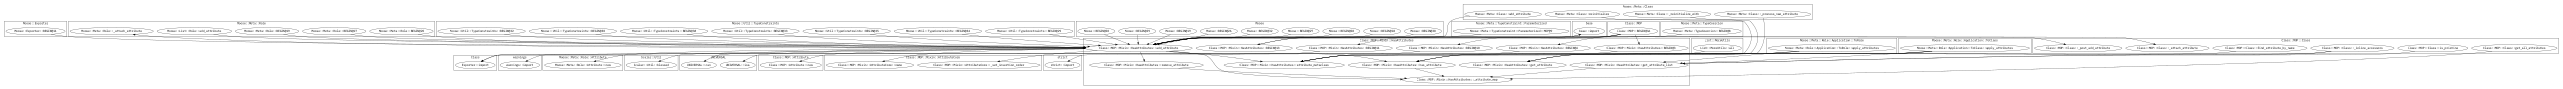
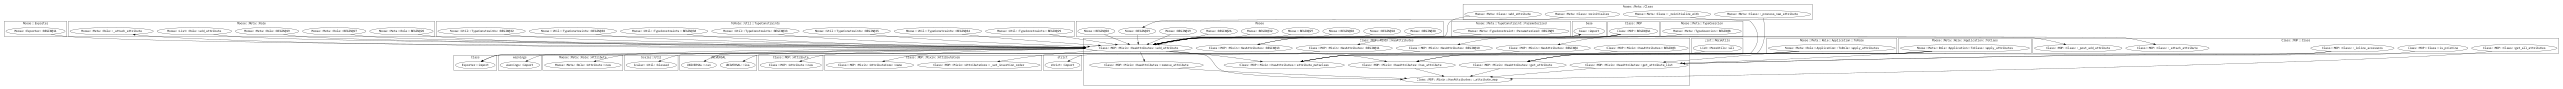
  digraph {
    fontname="IBM Plex Mono"
    node [fontname="IBM Plex Mono"]
    edge [fontname="IBM Plex Mono"]
    "List::MoreUtils::all"
    "Moose::Meta::Role::Application::ToRole::apply_attributes"
    "warnings::import"
    "Moose::Exporter::BEGIN@11"
    "Moose::Meta::Role::BEGIN@20"
    "Moose::Meta::Role::BEGIN@17"
    "Moose::Meta::Role::BEGIN@19"
    n8 [label="Moose::List::Role::add_attribute"]
    "Moose::Meta::Role::_attach_attribute"
    "Moose::Util::TypeConstraints::BEGIN@34"
    "Moose::Util::TypeConstraints::BEGIN@35"
    "Moose::Util::TypeConstraints::BEGIN@33"
    "Moose::Util::TypeConstraints::BEGIN@38"
    "Moose::Util::TypeConstraints::BEGIN@30"
    "Moose::Util::TypeConstraints::BEGIN@32"
    "Moose::Util::TypeConstraints::BEGIN@29"
    "Moose::BEGIN@27"
    "Moose::BEGIN@32"
    "Moose::BEGIN@26"
    "Moose::BEGIN@19"
    "Moose::BEGIN@29"
    "Moose::BEGIN@20"
    "Moose::BEGIN@30"
    "Moose::BEGIN@18"
    "Moose::BEGIN@28"
-   "Moose::Meta::TypeConstraint::Parameterized::BEGIN@9" [label="Moose::Meta::TypeConstraint::Parameterized::MOP@9"]
+   "Moose::Meta::TypeConstraint::Parameterized::BEGIN@9"
    "Moose::Meta::Role::Attribute::new"
    "Scalar::Util::blessed"
    "UNIVERSAL::isa"
    "UNIVERSAL::can"
    "Moose::Meta::Class::_reinitialize_with"
    "Moose::Meta::Class::reinitialize"
    "Moose::Meta::Class::_process_new_attribute"
    "Moose::Meta::Class::add_attribute"
    "base::import"
    "strict::import"
-   "Class::MOP::Class::find_attribute_by_name"
    "Class::MOP::Class::is_pristine"
    "Class::MOP::Class::get_all_attributes"
    "Class::MOP::Class::_post_add_attribute"
    "Class::MOP::Class::_attach_attribute"
    "Class::MOP::Class::_inline_accessors"
    "Class::MOP::BEGIN@16"
    "Exporter::import"
    "Class::MOP::Attribute::new"
    "Class::MOP::Mixin::AttributeCore::_set_insertion_order"
    "Class::MOP::Mixin::AttributeCore::name"
    "Class::MOP::Mixin::HasAttributes::BEGIN@13"
    "Class::MOP::Mixin::HasAttributes::get_attribute_list"
    "Class::MOP::Mixin::HasAttributes::get_attribute"
    "Class::MOP::Mixin::HasAttributes::_attribute_map"
    "Class::MOP::Mixin::HasAttributes::attribute_metaclass"
    "Class::MOP::Mixin::HasAttributes::BEGIN@11"
    "Class::MOP::Mixin::HasAttributes::BEGIN@4"
    "Class::MOP::Mixin::HasAttributes::remove_attribute"
    "Class::MOP::Mixin::HasAttributes::add_attribute"
    "Class::MOP::Mixin::HasAttributes::BEGIN@10"
    "Class::MOP::Mixin::HasAttributes::BEGIN@3"
    "Class::MOP::Mixin::HasAttributes::has_attribute"
    "Moose::Meta::TypeCoercion::BEGIN@8"
    "Moose::Meta::Role::Application::ToClass::apply_attributes"
    subgraph cluster_1 {
      label="List::MoreUtils"
      "List::MoreUtils::all"
    }
    subgraph cluster_2 {
      label="Moose::Meta::Role::Application::ToRole"
      "Moose::Meta::Role::Application::ToRole::apply_attributes"
    }
    subgraph cluster_3 {
      label=warnings
      "warnings::import"
    }
    subgraph cluster_4 {
      label="Moose::Exporter"
      "Moose::Exporter::BEGIN@11"
    }
    subgraph cluster_5 {
      label="Moose::Meta::Role"
      "Moose::Meta::Role::BEGIN@20"
      "Moose::Meta::Role::BEGIN@17"
      "Moose::Meta::Role::BEGIN@19"
      n8
      "Moose::Meta::Role::_attach_attribute"
    }
    subgraph cluster_6 {
-     label="Moose::Util::TypeConstraints"
+     label="ToRole::Util::TypeConstraints"
      "Moose::Util::TypeConstraints::BEGIN@34"
      "Moose::Util::TypeConstraints::BEGIN@35"
      "Moose::Util::TypeConstraints::BEGIN@33"
      "Moose::Util::TypeConstraints::BEGIN@38"
      "Moose::Util::TypeConstraints::BEGIN@30"
      "Moose::Util::TypeConstraints::BEGIN@32"
      "Moose::Util::TypeConstraints::BEGIN@29"
    }
    subgraph cluster_7 {
      label=Moose
      "Moose::BEGIN@27"
      "Moose::BEGIN@32"
      "Moose::BEGIN@26"
      "Moose::BEGIN@19"
      "Moose::BEGIN@29"
      "Moose::BEGIN@20"
      "Moose::BEGIN@30"
      "Moose::BEGIN@18"
      "Moose::BEGIN@28"
    }
    subgraph cluster_8 {
      label="Moose::Meta::TypeConstraint::Parameterized"
      "Moose::Meta::TypeConstraint::Parameterized::BEGIN@9"
    }
    subgraph cluster_9 {
      label="Moose::Meta::Role::Attribute"
      "Moose::Meta::Role::Attribute::new"
    }
    subgraph cluster_10 {
      label="Scalar::Util"
      "Scalar::Util::blessed"
    }
    subgraph cluster_11 {
      label=UNIVERSAL
      "UNIVERSAL::isa"
      "UNIVERSAL::can"
    }
    subgraph cluster_12 {
      label="Moose::Meta::Class"
      "Moose::Meta::Class::_reinitialize_with"
      "Moose::Meta::Class::reinitialize"
      "Moose::Meta::Class::_process_new_attribute"
      "Moose::Meta::Class::add_attribute"
    }
    subgraph cluster_13 {
      label=base
      "base::import"
    }
    subgraph cluster_14 {
      label="strict"
      "strict::import"
    }
    subgraph cluster_15 {
      label="Class::MOP::Class"
-     "Class::MOP::Class::find_attribute_by_name"
      "Class::MOP::Class::is_pristine"
      "Class::MOP::Class::get_all_attributes"
      "Class::MOP::Class::_post_add_attribute"
      "Class::MOP::Class::_attach_attribute"
      "Class::MOP::Class::_inline_accessors"
    }
    subgraph cluster_16 {
      label="Class::MOP"
      "Class::MOP::BEGIN@16"
    }
    subgraph cluster_17 {
      label=Class
      "Exporter::import"
    }
    subgraph cluster_18 {
      label="Class::MOP::Attribute"
      "Class::MOP::Attribute::new"
    }
    subgraph cluster_19 {
      label="Class::MOP::Mixin::AttributeCore"
      "Class::MOP::Mixin::AttributeCore::_set_insertion_order"
      "Class::MOP::Mixin::AttributeCore::name"
    }
    subgraph cluster_20 {
      label="Class::MOP::Mixin::HasAttributes"
      "Class::MOP::Mixin::HasAttributes::BEGIN@13"
      "Class::MOP::Mixin::HasAttributes::get_attribute_list"
      "Class::MOP::Mixin::HasAttributes::get_attribute"
      "Class::MOP::Mixin::HasAttributes::_attribute_map"
      "Class::MOP::Mixin::HasAttributes::attribute_metaclass"
      "Class::MOP::Mixin::HasAttributes::BEGIN@11"
      "Class::MOP::Mixin::HasAttributes::BEGIN@4"
      "Class::MOP::Mixin::HasAttributes::remove_attribute"
      "Class::MOP::Mixin::HasAttributes::add_attribute"
      "Class::MOP::Mixin::HasAttributes::BEGIN@10"
      "Class::MOP::Mixin::HasAttributes::BEGIN@3"
      "Class::MOP::Mixin::HasAttributes::has_attribute"
    }
    subgraph cluster_21 {
      label="Moose::Meta::TypeCoercion"
      "Moose::Meta::TypeCoercion::BEGIN@8"
    }
    subgraph cluster_22 {
      label="Moose::Meta::Role::Application::ToClass"
      "Moose::Meta::Role::Application::ToClass::apply_attributes"
    }
    "List::MoreUtils::all" -> "Class::MOP::Mixin::HasAttributes::attribute_metaclass"
    "Moose::Meta::Role::Application::ToRole::apply_attributes" -> "Class::MOP::Mixin::HasAttributes::get_attribute_list"
    "Moose::Meta::Role::Application::ToRole::apply_attributes" -> "Class::MOP::Mixin::HasAttributes::get_attribute"
    "Moose::Meta::Role::Application::ToRole::apply_attributes" -> "Class::MOP::Mixin::HasAttributes::has_attribute"
    "Moose::Exporter::BEGIN@11" -> "Class::MOP::Mixin::HasAttributes::add_attribute"
    "Moose::Meta::Role::BEGIN@20" -> "Class::MOP::Mixin::HasAttributes::add_attribute"
    "Moose::Meta::Role::BEGIN@17" -> "Class::MOP::Mixin::HasAttributes::add_attribute"
    "Moose::Meta::Role::BEGIN@19" -> "Class::MOP::Mixin::HasAttributes::add_attribute"
    n8 -> "Class::MOP::Mixin::HasAttributes::add_attribute"
    "Moose::Util::TypeConstraints::BEGIN@34" -> "Class::MOP::Mixin::HasAttributes::add_attribute"
    "Moose::Util::TypeConstraints::BEGIN@35" -> "Class::MOP::Mixin::HasAttributes::add_attribute"
    "Moose::Util::TypeConstraints::BEGIN@33" -> "Class::MOP::Mixin::HasAttributes::add_attribute"
    "Moose::Util::TypeConstraints::BEGIN@38" -> "Class::MOP::Mixin::HasAttributes::add_attribute"
    "Moose::Util::TypeConstraints::BEGIN@30" -> "Class::MOP::Mixin::HasAttributes::add_attribute"
    "Moose::Util::TypeConstraints::BEGIN@32" -> "Class::MOP::Mixin::HasAttributes::add_attribute"
    "Moose::Util::TypeConstraints::BEGIN@29" -> "Class::MOP::Mixin::HasAttributes::add_attribute"
    "Moose::BEGIN@27" -> "Class::MOP::Mixin::HasAttributes::add_attribute"
    "Moose::BEGIN@32" -> "Class::MOP::Mixin::HasAttributes::add_attribute"
    "Moose::BEGIN@26" -> "Class::MOP::Mixin::HasAttributes::add_attribute"
    "Moose::BEGIN@19" -> "Class::MOP::Mixin::HasAttributes::add_attribute"
    "Moose::BEGIN@29" -> "Class::MOP::Mixin::HasAttributes::add_attribute"
    "Moose::BEGIN@20" -> "Class::MOP::Mixin::HasAttributes::add_attribute"
    "Moose::BEGIN@30" -> "Class::MOP::Mixin::HasAttributes::add_attribute"
    "Moose::BEGIN@18" -> "Class::MOP::Mixin::HasAttributes::add_attribute"
    "Moose::BEGIN@28" -> "Class::MOP::Mixin::HasAttributes::add_attribute"
    "Moose::Meta::TypeConstraint::Parameterized::BEGIN@9" -> "Class::MOP::Mixin::HasAttributes::add_attribute"
    "Moose::Meta::Class::_reinitialize_with" -> "Class::MOP::Mixin::HasAttributes::attribute_metaclass"
-   "Moose::Meta::Class::reinitialize" -> "Class::MOP::Mixin::HasAttributes::attribute_metaclass"
+   "Moose::Meta::Class::reinitialize" -> "Moose::BEGIN@29"
    "Moose::Meta::Class::_process_new_attribute" -> "Class::MOP::Mixin::HasAttributes::attribute_metaclass"
    "Moose::Meta::Class::add_attribute" -> "Class::MOP::Mixin::HasAttributes::add_attribute"
    "base::import" -> "Class::MOP::Mixin::HasAttributes::add_attribute"
-   "Class::MOP::Class::find_attribute_by_name" -> "Class::MOP::Mixin::HasAttributes::has_attribute"
    "Class::MOP::Class::is_pristine" -> "Class::MOP::Mixin::HasAttributes::get_attribute_list"
    "Class::MOP::Class::get_all_attributes" -> "Class::MOP::Mixin::HasAttributes::_attribute_map"
    "Class::MOP::Class::_inline_accessors" -> "Class::MOP::Mixin::HasAttributes::get_attribute_list"
    "Class::MOP::Class::_inline_accessors" -> "Class::MOP::Mixin::HasAttributes::get_attribute"
    "Class::MOP::BEGIN@16" -> "Class::MOP::Mixin::HasAttributes::BEGIN@13"
    "Class::MOP::BEGIN@16" -> "Class::MOP::Mixin::HasAttributes::BEGIN@11"
    "Class::MOP::BEGIN@16" -> "Class::MOP::Mixin::HasAttributes::BEGIN@4"
    "Class::MOP::BEGIN@16" -> "Class::MOP::Mixin::HasAttributes::BEGIN@10"
-   "Class::MOP::BEGIN@16" -> "Class::MOP::Mixin::HasAttributes::BEGIN@3"
    "Class::MOP::Mixin::HasAttributes::BEGIN@13" -> "base::import"
    "Class::MOP::Mixin::HasAttributes::get_attribute_list" -> "Class::MOP::Mixin::HasAttributes::_attribute_map"
+   "Class::MOP::Mixin::HasAttributes::get_attribute" -> "Class::MOP::Mixin::HasAttributes::_attribute_map"
    "Class::MOP::Mixin::HasAttributes::BEGIN@11" -> "Exporter::import"
    "Class::MOP::Mixin::HasAttributes::BEGIN@4" -> "warnings::import"
    "Class::MOP::Mixin::HasAttributes::remove_attribute" -> "Class::MOP::Mixin::HasAttributes::_attribute_map"
    "Class::MOP::Mixin::HasAttributes::add_attribute" -> "Moose::Meta::Role::_attach_attribute"
    "Class::MOP::Mixin::HasAttributes::add_attribute" -> "Moose::Meta::Role::Attribute::new"
    "Class::MOP::Mixin::HasAttributes::add_attribute" -> "Scalar::Util::blessed"
    "Class::MOP::Mixin::HasAttributes::add_attribute" -> "UNIVERSAL::isa"
    "Class::MOP::Mixin::HasAttributes::add_attribute" -> "UNIVERSAL::can"
    "Class::MOP::Mixin::HasAttributes::add_attribute" -> "Class::MOP::Class::_post_add_attribute"
    "Class::MOP::Mixin::HasAttributes::add_attribute" -> "Class::MOP::Class::_attach_attribute"
    "Class::MOP::Mixin::HasAttributes::add_attribute" -> "Class::MOP::Attribute::new"
    "Class::MOP::Mixin::HasAttributes::add_attribute" -> "Class::MOP::Mixin::AttributeCore::_set_insertion_order"
    "Class::MOP::Mixin::HasAttributes::add_attribute" -> "Class::MOP::Mixin::AttributeCore::name"
    "Class::MOP::Mixin::HasAttributes::add_attribute" -> "Class::MOP::Mixin::HasAttributes::_attribute_map"
    "Class::MOP::Mixin::HasAttributes::add_attribute" -> "Class::MOP::Mixin::HasAttributes::attribute_metaclass"
    "Class::MOP::Mixin::HasAttributes::add_attribute" -> "Class::MOP::Mixin::HasAttributes::remove_attribute"
    "Class::MOP::Mixin::HasAttributes::add_attribute" -> "Class::MOP::Mixin::HasAttributes::has_attribute"
    "Class::MOP::Mixin::HasAttributes::BEGIN@10" -> "Exporter::import"
    "Class::MOP::Mixin::HasAttributes::BEGIN@3" -> "strict::import"
    "Class::MOP::Mixin::HasAttributes::has_attribute" -> "Class::MOP::Mixin::HasAttributes::_attribute_map"
    "Moose::Meta::TypeCoercion::BEGIN@8" -> "Class::MOP::Mixin::HasAttributes::add_attribute"
    "Moose::Meta::Role::Application::ToClass::apply_attributes" -> "Class::MOP::Mixin::HasAttributes::get_attribute_list"
    "Moose::Meta::Role::Application::ToClass::apply_attributes" -> "Class::MOP::Mixin::HasAttributes::get_attribute"
    "Moose::Meta::Role::Application::ToClass::apply_attributes" -> "Class::MOP::Mixin::HasAttributes::attribute_metaclass"
    "Moose::Meta::Role::Application::ToClass::apply_attributes" -> "Class::MOP::Mixin::HasAttributes::has_attribute"
  }
